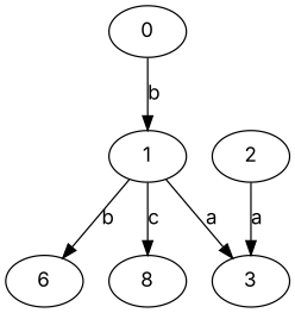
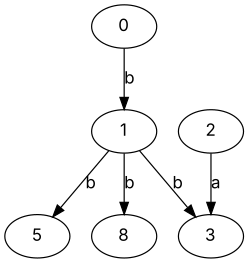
  strict digraph {
    fontname=Inter
    node [fontname=Inter]
    edge [fontname=Inter]
    0
    1
    3
-   5 [label=6]
+   5
    8
    2
    0 -> 1 [label=b]
-   1 -> 3 [label=a]
+   1 -> 3 [label=b]
    1 -> 5 [label=b]
-   1 -> 8 [label=c]
+   1 -> 8 [label=b]
    2 -> 3 [label=a]
  }
